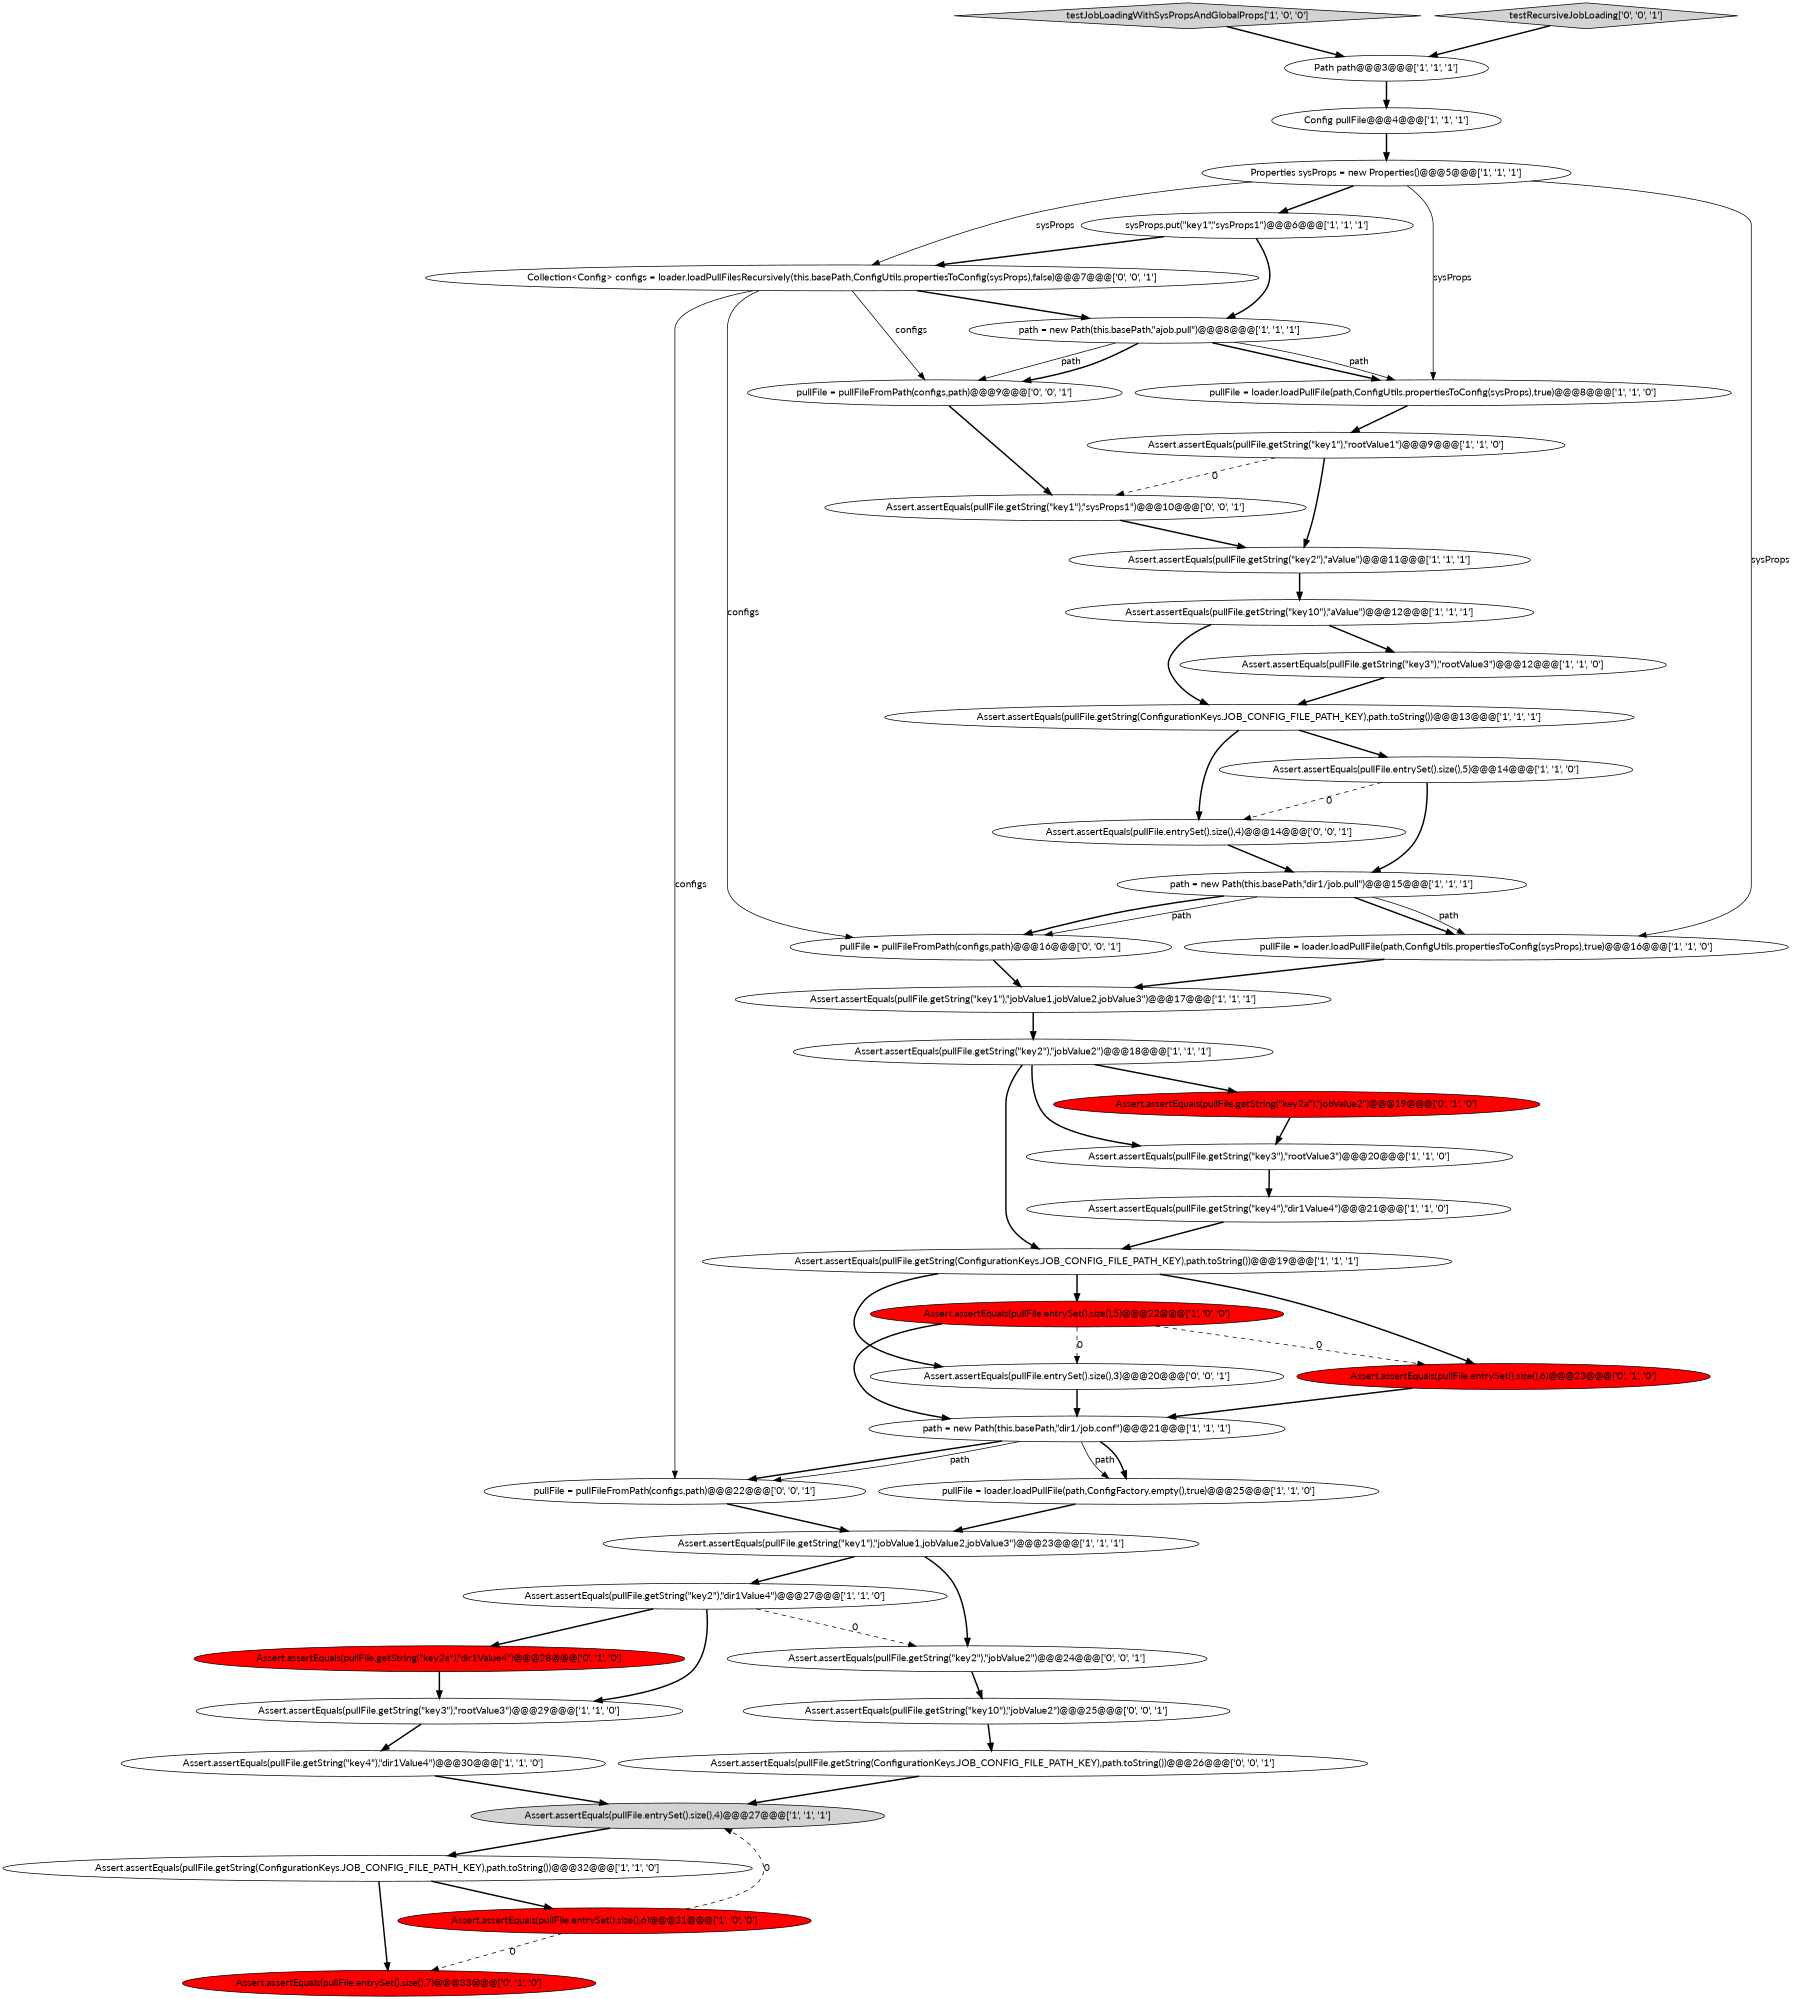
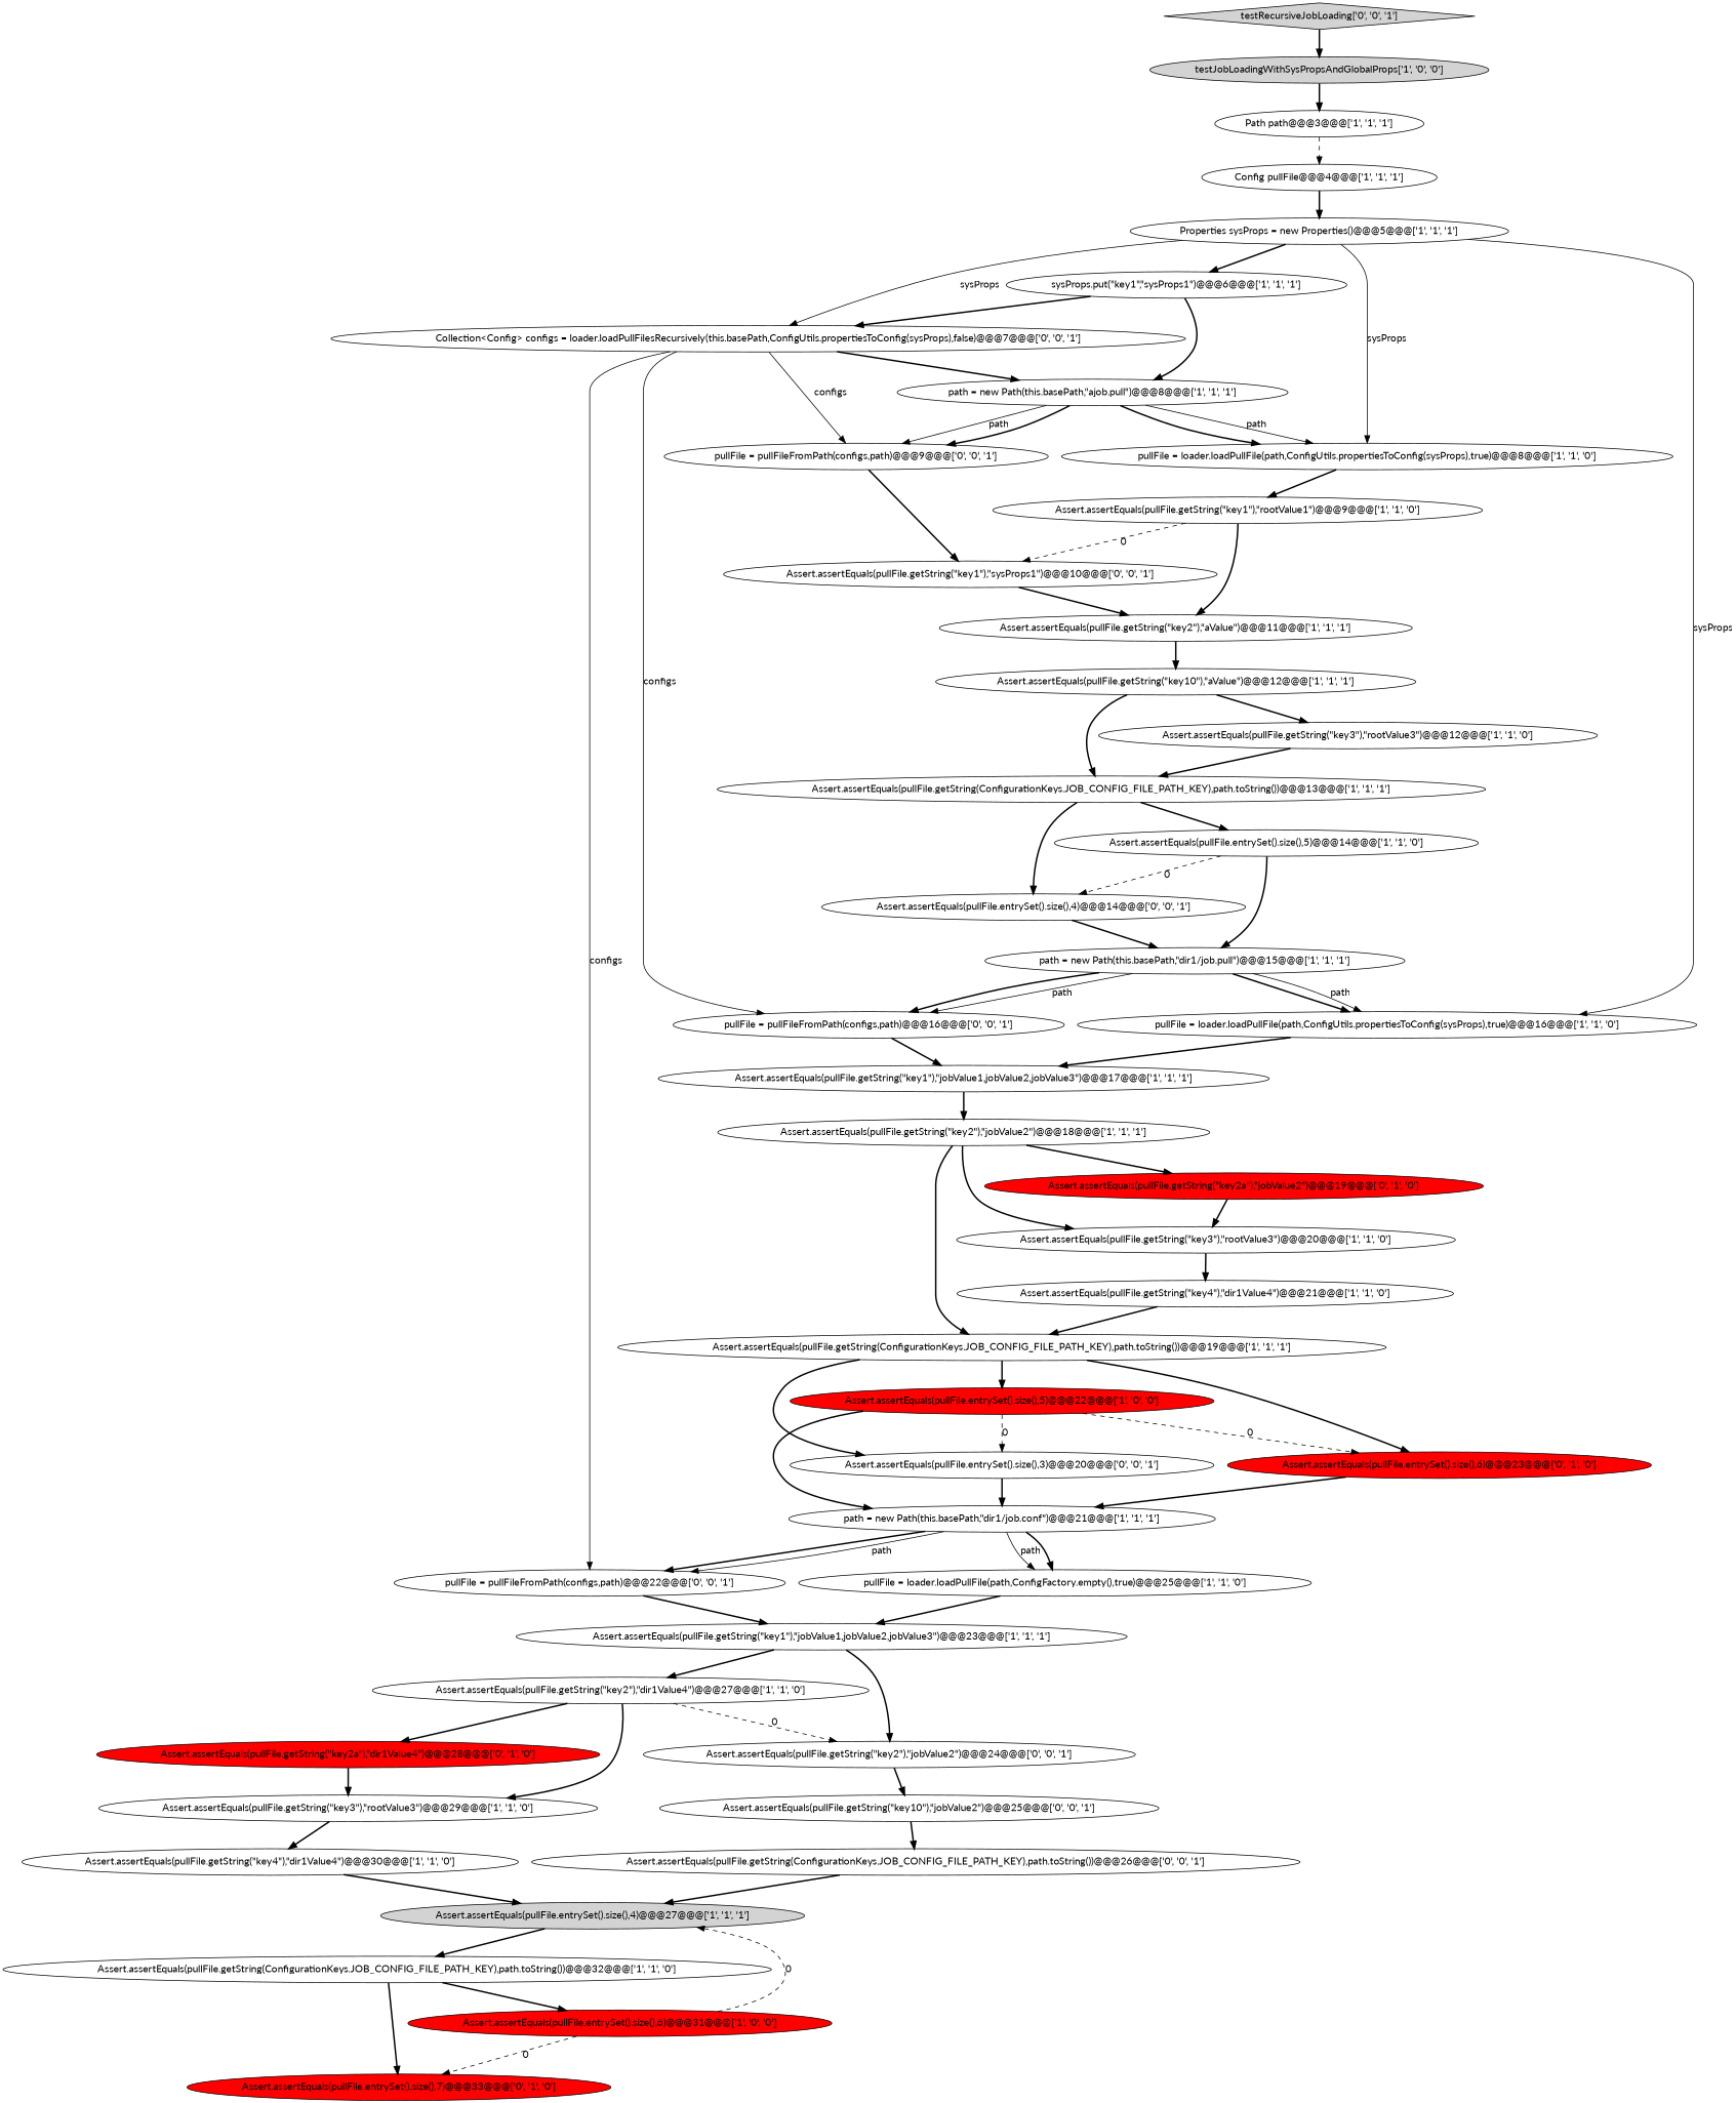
  digraph {
    fontname=Lato
    node [fillcolor=white fontname=Lato shape=ellipse style=filled]
    edge [fontname=Lato style=bold]
    n1 [label="Path path@@@3@@@['1', '1', '1']"]
    n2 [label="Config pullFile@@@4@@@['1', '1', '1']"]
    n3 [label="Properties sysProps = new Properties()@@@5@@@['1', '1', '1']"]
    n4 [label="Collection<Config> configs = loader.loadPullFilesRecursively(this.basePath,ConfigUtils.propertiesToConfig(sysProps),false)@@@7@@@['0', '0', '1']"]
    n5 [label="pullFile = loader.loadPullFile(path,ConfigUtils.propertiesToConfig(sysProps),true)@@@16@@@['1', '1', '0']"]
    n6 [label="pullFile = loader.loadPullFile(path,ConfigUtils.propertiesToConfig(sysProps),true)@@@8@@@['1', '1', '0']"]
    n7 [label="sysProps.put(\"key1\",\"sysProps1\")@@@6@@@['1', '1', '1']"]
    n8 [label="Assert.assertEquals(pullFile.getString(\"key2\"),\"jobValue2\")@@@18@@@['1', '1', '1']"]
    n9 [label="Assert.assertEquals(pullFile.getString(\"key3\"),\"rootValue3\")@@@20@@@['1', '1', '0']"]
    n10 [fillcolor=red label="Assert.assertEquals(pullFile.getString(\"key2a\"),\"jobValue2\")@@@19@@@['0', '1', '0']"]
    n11 [label="Assert.assertEquals(pullFile.getString(ConfigurationKeys.JOB_CONFIG_FILE_PATH_KEY),path.toString())@@@19@@@['1', '1', '1']"]
    n12 [label="Assert.assertEquals(pullFile.getString(\"key4\"),\"dir1Value4\")@@@21@@@['1', '1', '0']"]
    n13 [fillcolor=red label="Assert.assertEquals(pullFile.entrySet().size(),6)@@@23@@@['0', '1', '0']"]
    n14 [fillcolor=red label="Assert.assertEquals(pullFile.entrySet().size(),5)@@@22@@@['1', '0', '0']"]
    n15 [label="Assert.assertEquals(pullFile.entrySet().size(),3)@@@20@@@['0', '0', '1']"]
    n16 [label="Assert.assertEquals(pullFile.getString(\"key2\"),\"dir1Value4\")@@@27@@@['1', '1', '0']"]
    n17 [label="Assert.assertEquals(pullFile.getString(\"key2\"),\"jobValue2\")@@@24@@@['0', '0', '1']"]
    n18 [fillcolor=red label="Assert.assertEquals(pullFile.getString(\"key2a\"),\"dir1Value4\")@@@28@@@['0', '1', '0']"]
    n19 [label="Assert.assertEquals(pullFile.getString(\"key3\"),\"rootValue3\")@@@29@@@['1', '1', '0']"]
    n20 [label="Assert.assertEquals(pullFile.getString(\"key10\"),\"jobValue2\")@@@25@@@['0', '0', '1']"]
    n21 [label="Assert.assertEquals(pullFile.getString(\"key4\"),\"dir1Value4\")@@@30@@@['1', '1', '0']"]
-   n22 [fillcolor=lightgray label="testJobLoadingWithSysPropsAndGlobalProps['1', '0', '0']" shape=diamond]
+   n22 [fillcolor=lightgray label="testJobLoadingWithSysPropsAndGlobalProps['1', '0', '0']"]
    n23 [label="Assert.assertEquals(pullFile.getString(ConfigurationKeys.JOB_CONFIG_FILE_PATH_KEY),path.toString())@@@26@@@['0', '0', '1']"]
    n24 [fillcolor=lightgray label="Assert.assertEquals(pullFile.entrySet().size(),4)@@@27@@@['1', '1', '1']"]
    n25 [label="Assert.assertEquals(pullFile.getString(ConfigurationKeys.JOB_CONFIG_FILE_PATH_KEY),path.toString())@@@32@@@['1', '1', '0']"]
    n26 [fillcolor=red label="Assert.assertEquals(pullFile.entrySet().size(),6)@@@31@@@['1', '0', '0']"]
    n27 [fillcolor=red label="Assert.assertEquals(pullFile.entrySet().size(),7)@@@33@@@['0', '1', '0']"]
    n28 [label="pullFile = pullFileFromPath(configs,path)@@@16@@@['0', '0', '1']"]
    n29 [label="Assert.assertEquals(pullFile.getString(\"key1\"),\"jobValue1,jobValue2,jobValue3\")@@@17@@@['1', '1', '1']"]
    n30 [label="pullFile = pullFileFromPath(configs,path)@@@22@@@['0', '0', '1']"]
    n31 [label="pullFile = pullFileFromPath(configs,path)@@@9@@@['0', '0', '1']"]
    n32 [label="path = new Path(this.basePath,\"ajob.pull\")@@@8@@@['1', '1', '1']"]
    n33 [label="Assert.assertEquals(pullFile.getString(\"key1\"),\"rootValue1\")@@@9@@@['1', '1', '0']"]
    n34 [label="Assert.assertEquals(pullFile.getString(\"key3\"),\"rootValue3\")@@@12@@@['1', '1', '0']"]
    n35 [label="Assert.assertEquals(pullFile.getString(ConfigurationKeys.JOB_CONFIG_FILE_PATH_KEY),path.toString())@@@13@@@['1', '1', '1']"]
    n36 [label="Assert.assertEquals(pullFile.entrySet().size(),5)@@@14@@@['1', '1', '0']"]
    n37 [label="Assert.assertEquals(pullFile.entrySet().size(),4)@@@14@@@['0', '0', '1']"]
    n38 [fillcolor=lightgray label="testRecursiveJobLoading['0', '0', '1']" shape=diamond]
    n39 [label="path = new Path(this.basePath,\"dir1/job.conf\")@@@21@@@['1', '1', '1']"]
    n40 [label="pullFile = loader.loadPullFile(path,ConfigFactory.empty(),true)@@@25@@@['1', '1', '0']"]
    n41 [label="Assert.assertEquals(pullFile.getString(\"key1\"),\"jobValue1,jobValue2,jobValue3\")@@@23@@@['1', '1', '1']"]
    n42 [label="path = new Path(this.basePath,\"dir1/job.pull\")@@@15@@@['1', '1', '1']"]
    n43 [label="Assert.assertEquals(pullFile.getString(\"key1\"),\"sysProps1\")@@@10@@@['0', '0', '1']"]
    n44 [label="Assert.assertEquals(pullFile.getString(\"key2\"),\"aValue\")@@@11@@@['1', '1', '1']"]
    n45 [label="Assert.assertEquals(pullFile.getString(\"key10\"),\"aValue\")@@@12@@@['1', '1', '1']"]
-   n1 -> n2
+   n1 -> n2 [style=dashed]
    n2 -> n3
    n3 -> n4 [label=sysProps style=solid]
    n3 -> n5 [label=sysProps style=solid]
    n3 -> n6 [label=sysProps style=solid]
    n3 -> n7
    n4 -> n28 [label=configs style=solid]
    n4 -> n30 [label=configs style=solid]
    n4 -> n31 [label=configs style=solid]
    n4 -> n32
    n5 -> n29
    n6 -> n33
    n7 -> n4
    n7 -> n32
    n8 -> n9
    n8 -> n10
    n8 -> n11
    n9 -> n12
    n10 -> n9
    n11 -> n13
    n11 -> n14
    n11 -> n15
    n12 -> n11
    n13 -> n39
    n14 -> n13 [label=0 style=dashed]
    n14 -> n15 [label=0 style=dashed]
    n14 -> n39
    n15 -> n39
    n16 -> n17 [label=0 style=dashed]
    n16 -> n18
    n16 -> n19
    n17 -> n20
    n18 -> n19
    n19 -> n21
    n20 -> n23
    n21 -> n24
    n22 -> n1
    n23 -> n24
    n24 -> n25
    n25 -> n26
    n25 -> n27
    n26 -> n24 [label=0 style=dashed]
    n26 -> n27 [label=0 style=dashed]
    n28 -> n29
    n29 -> n8
    n30 -> n41
    n31 -> n43
    n32 -> n6
    n32 -> n6 [label=path style=solid]
    n32 -> n31 [label=path style=solid]
    n32 -> n31
    n33 -> n43 [label=0 style=dashed]
    n33 -> n44
    n34 -> n35
    n35 -> n36
    n35 -> n37
    n36 -> n37 [label=0 style=dashed]
    n36 -> n42
    n37 -> n42
-   n38 -> n1
+   n38 -> n22
    n39 -> n30
    n39 -> n30 [label=path style=solid]
    n39 -> n40 [label=path style=solid]
    n39 -> n40
    n40 -> n41
    n41 -> n16
    n41 -> n17
    n42 -> n5
    n42 -> n5 [label=path style=solid]
    n42 -> n28 [label=path style=solid]
    n42 -> n28
    n43 -> n44
    n44 -> n45
    n45 -> n34
    n45 -> n35
  }
